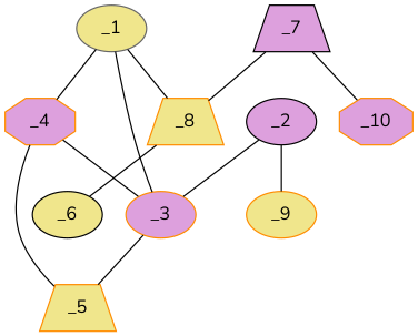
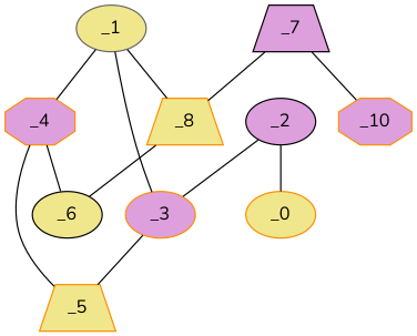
  graph {
    fontname=Nunito
    node [charge=0 chem=1 color=darkorange fillcolor=khaki fontname=Nunito shape=ellipse style=filled symbol="C  " x=3.7601 y=-0.7514]
    edge [fontname=Nunito valence=1]
    _1 [chem=4 color=gray40 symbol="N  " y=-0.1636]
    _4 [fillcolor=plum shape=octagon x=4.5691]
    _8 [shape=trapezium y=0.8364]
    _3 [chem=4 fillcolor=plum symbol="N  " x=3.2601 y=-1.7024]
    _2 [color=black fillcolor=plum x=2.9511]
-   _9 [x=2 y=-0.4424]
+   _9 [x=2 y=-0.4424 label=_0]
    _5 [chem=4 shape=trapezium symbol="N  " x=4.2601 y=-1.7024]
    _6 [chem=2 color=black symbol="O  " x=5.5201 y=-0.4424]
    _10 [fillcolor=plum shape=octagon x=3.2601 y=1.7024]
    _7 [color=black fillcolor=plum shape=trapezium x=4.2601 y=1.7024]
    _1 -- _4
    _1 -- _8
    _1 -- _3
    _4 -- _5
-   _4 -- _3 [valence=2]
+   _4 -- _6 [valence=2]
    _8 -- _6
    _3 -- _5
    _2 -- _3 [valence=2]
    _2 -- _9
    _7 -- _8
    _7 -- _10
  }
